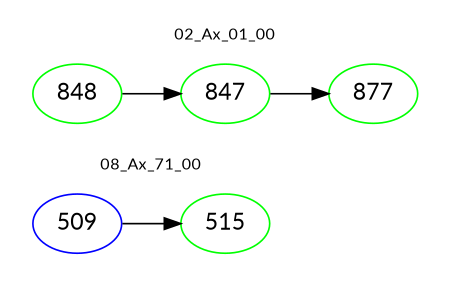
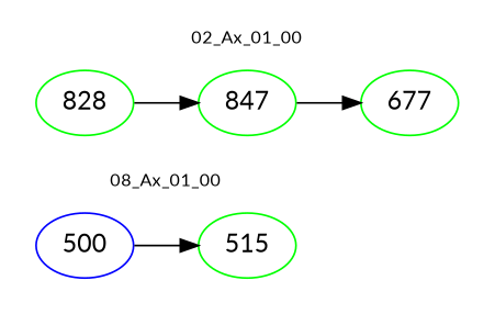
  digraph {
    fontname=Lato
    rankdir=LR
    node [color=green fontname=Lato]
    edge [color=black fontname=Lato]
-   n1 [color=blue label=509]
+   n1 [color=blue label=500]
    n2 [label=515]
-   n3 [label=848]
+   n3 [label=828]
    n4 [label=847]
-   n5 [label=877]
+   n5 [label=677]
    subgraph cluster_1 {
      color=white
      fontsize=10
-     label="08_Ax_71_00"
+     label="08_Ax_01_00"
      n1
      n2
    }
    subgraph cluster_2 {
      color=white
      fontsize=10
      label="02_Ax_01_00"
      n3
      n4
      n5
    }
    n1 -> n2
    n3 -> n4
    n4 -> n5
  }
